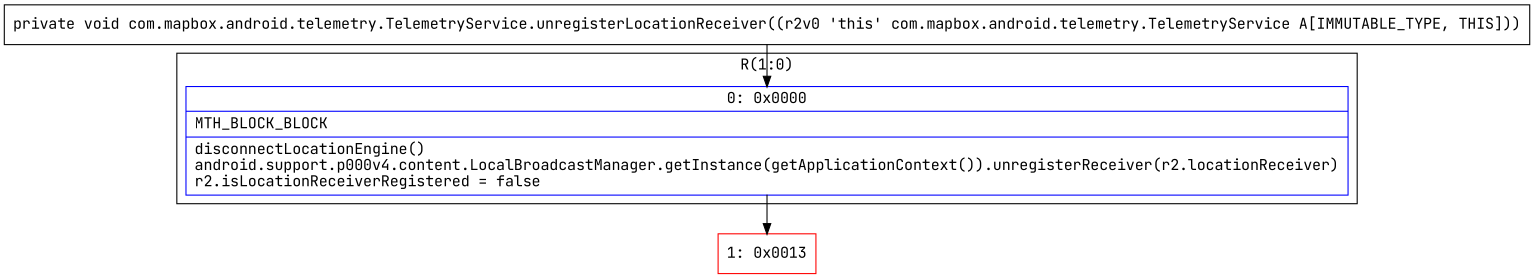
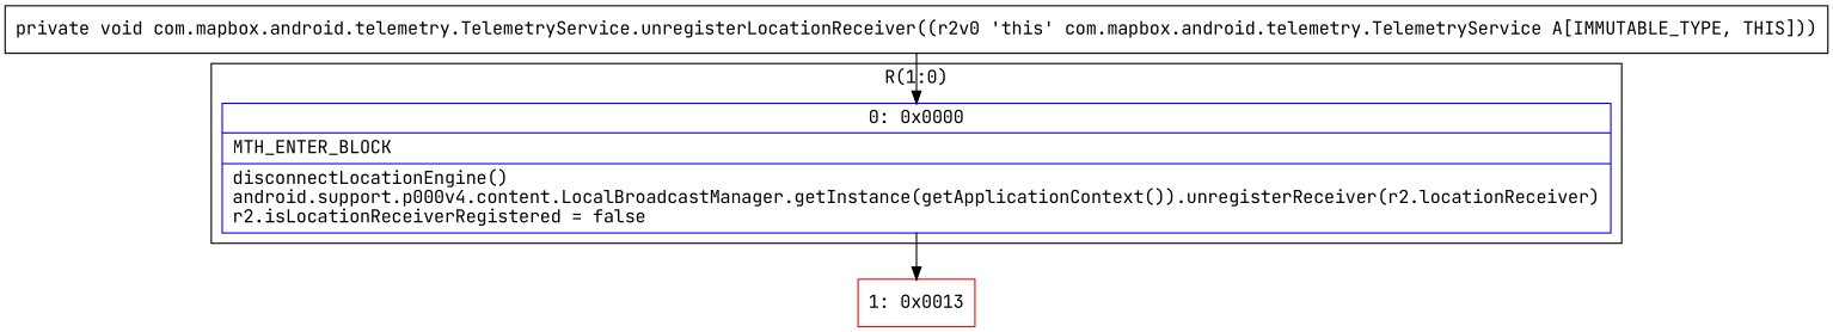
  digraph {
    fontname="JetBrains Mono"
    node [shape=record fontname="JetBrains Mono"]
    edge [fontname="JetBrains Mono"]
-   n1 [color=blue label="{0\:\ 0x0000|MTH_BLOCK_BLOCK\l|disconnectLocationEngine()\landroid.support.p000v4.content.LocalBroadcastManager.getInstance(getApplicationContext()).unregisterReceiver(r2.locationReceiver)\lr2.isLocationReceiverRegistered = false\l}"]
+   n1 [color=blue label="{0\:\ 0x0000|MTH_ENTER_BLOCK\l|disconnectLocationEngine()\landroid.support.p000v4.content.LocalBroadcastManager.getInstance(getApplicationContext()).unregisterReceiver(r2.locationReceiver)\lr2.isLocationReceiverRegistered = false\l}"]
    n2 [color=red label="{1\:\ 0x0013}"]
    n3 [label="{private void com.mapbox.android.telemetry.TelemetryService.unregisterLocationReceiver((r2v0 'this' com.mapbox.android.telemetry.TelemetryService A[IMMUTABLE_TYPE, THIS])) }"]
    subgraph cluster_1 {
      label="R(1:0)"
      n1
    }
    n1 -> n2
    n3 -> n1
  }
